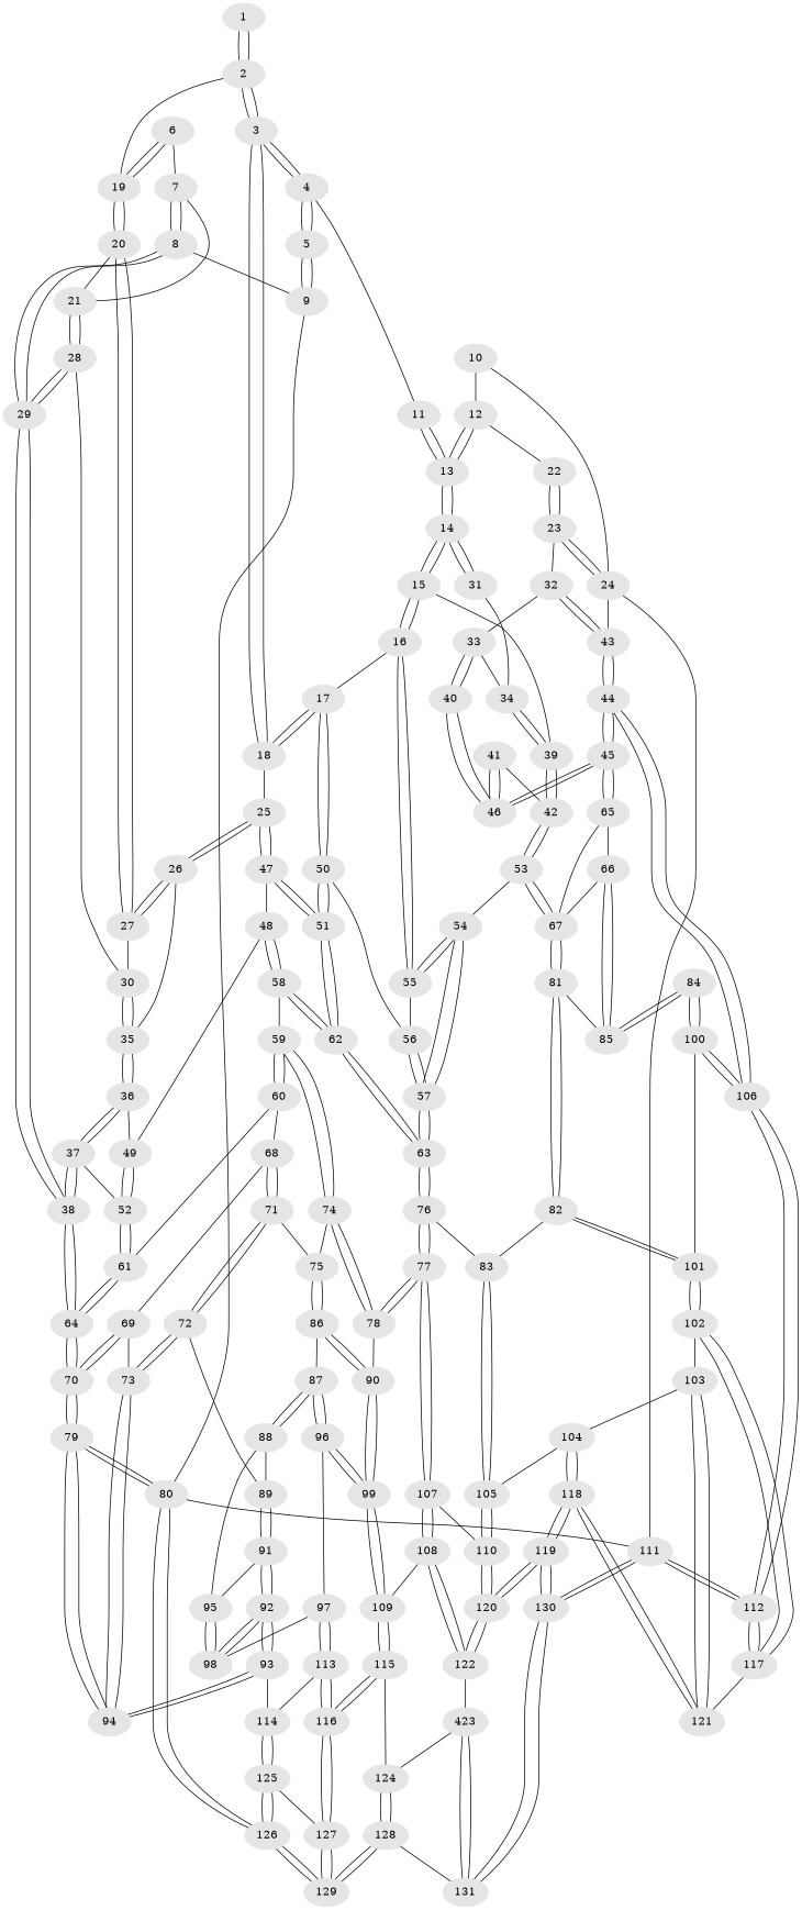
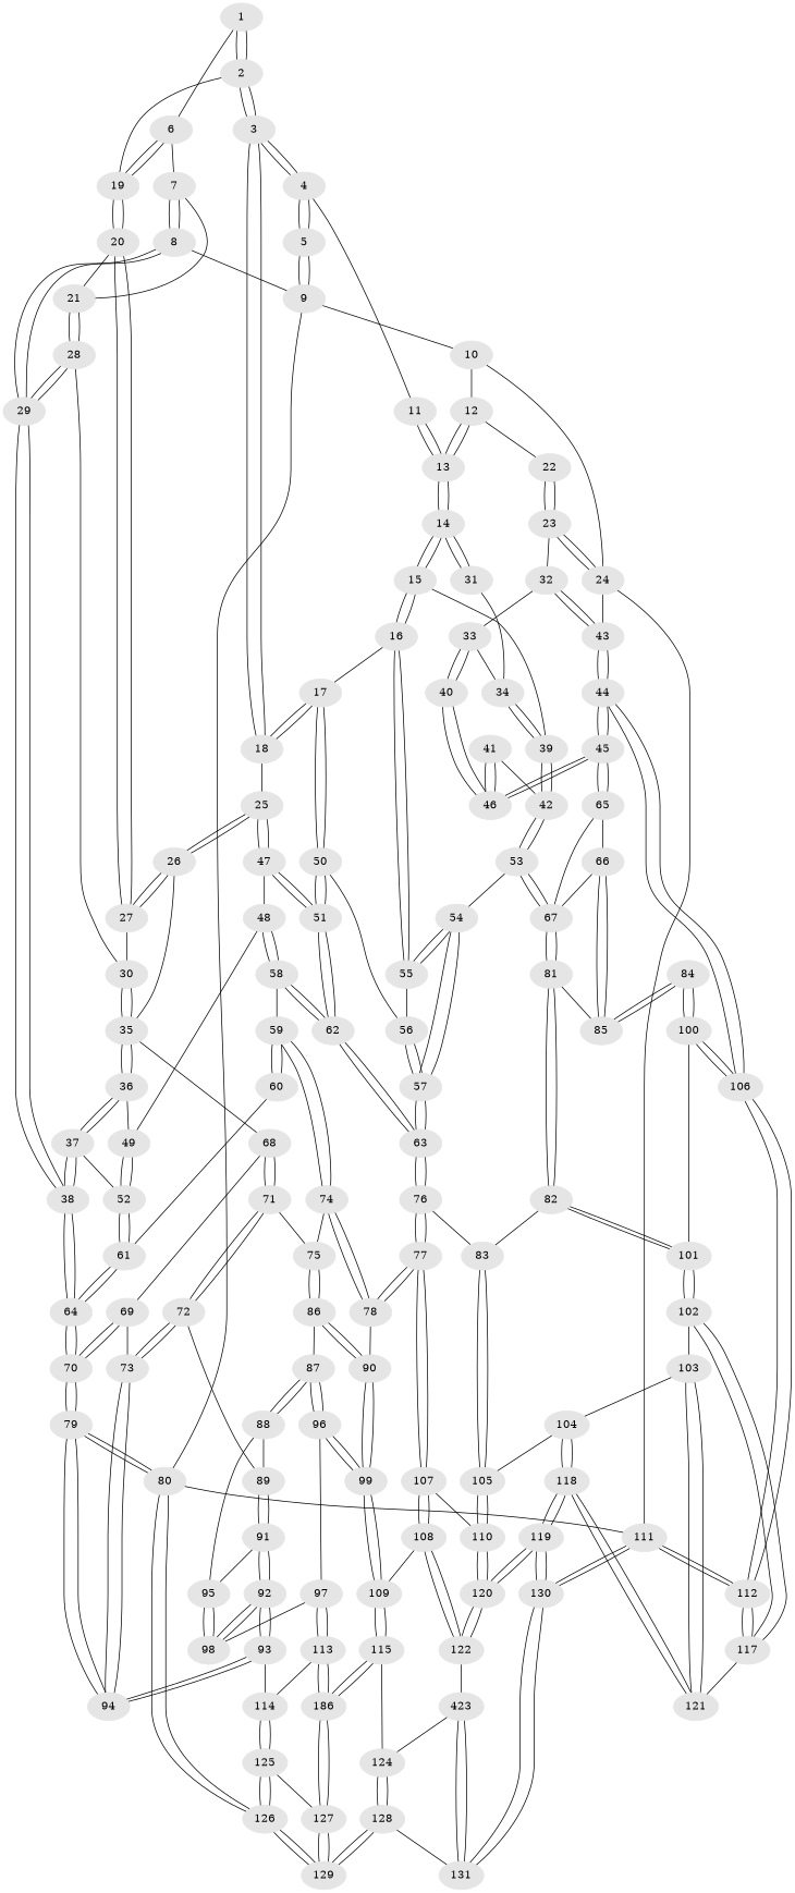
  graph {
    node [color=gray90 style=filled]
    1
    2
    6
    3
    19
    7
    4
    18
    20
    5
    11
    25
    9
    13
    10
    80
    8
    21
    29
    28
    38
    12
    24
    111
    126
    22
    43
    14
    23
    15
    31
    16
    39
    34
    17
    55
    42
    50
    56
    51
    26
    47
    27
    30
    32
    33
    44
    112
    130
    35
    48
    36
    64
    40
    46
    37
    49
    52
    61
    70
    53
    41
    54
    67
    45
    106
    65
    66
    58
    62
    59
    57
    63
    81
    76
    60
    74
    68
    75
    78
    69
    71
    77
    83
    79
    85
    84
    100
    82
    73
    72
    94
    89
    86
    91
    90
    87
    107
    105
    110
    108
    99
    129
    101
    102
    88
    96
    95
    97
    98
    92
    109
    93
    114
    125
    113
-   116
+   116 [label=186]
    115
    103
    117
    104
    121
    118
    119
    120
    122
    n127 [label=423]
    124
    131
    127
    128
    1 -- 2
    1 -- 2
+   1 -- 6
    2 -- 3
    2 -- 3
    2 -- 19
    6 -- 19
    6 -- 19
    6 -- 7
    3 -- 4
    3 -- 4
    3 -- 18
    3 -- 18
    19 -- 20
    19 -- 20
    7 -- 8
    7 -- 8
    7 -- 21
    4 -- 5
    4 -- 5
    4 -- 11
    18 -- 25
    20 -- 21
    20 -- 27
    20 -- 27
    5 -- 9
    5 -- 9
    11 -- 13
    11 -- 13
    25 -- 26
    25 -- 26
    25 -- 47
    25 -- 47
+   9 -- 10
    9 -- 80
    13 -- 14
    13 -- 14
    10 -- 12
    10 -- 24
    80 -- 111
    80 -- 126
    80 -- 126
    8 -- 9
    8 -- 29
    8 -- 29
    21 -- 28
    21 -- 28
    29 -- 38
    29 -- 38
    28 -- 29
    28 -- 29
    28 -- 30
    38 -- 64
    38 -- 64
    12 -- 13
    12 -- 13
    12 -- 22
    24 -- 111
    24 -- 43
    111 -- 112
    111 -- 112
    111 -- 130
    111 -- 130
    126 -- 129
    126 -- 129
    22 -- 23
    22 -- 23
    43 -- 44
    43 -- 44
    14 -- 15
    14 -- 15
    14 -- 31
    14 -- 31
    23 -- 24
    23 -- 24
    23 -- 32
    15 -- 16
    15 -- 16
    15 -- 39
    31 -- 34
    16 -- 17
    16 -- 55
    16 -- 55
    39 -- 42
    39 -- 42
    34 -- 39
    34 -- 39
    17 -- 18
    17 -- 18
    17 -- 50
    17 -- 50
    55 -- 56
    42 -- 53
    42 -- 53
    50 -- 56
    50 -- 51
    50 -- 51
    56 -- 57
    56 -- 57
    51 -- 62
    51 -- 62
    26 -- 27
    26 -- 27
    26 -- 35
    47 -- 51
    47 -- 51
    47 -- 48
    27 -- 30
    30 -- 35
    30 -- 35
    32 -- 43
    32 -- 43
    32 -- 33
    33 -- 34
    33 -- 40
    33 -- 40
    44 -- 45
    44 -- 45
    44 -- 106
    44 -- 106
    112 -- 117
    112 -- 117
    130 -- 131
    130 -- 131
    35 -- 36
    35 -- 36
    48 -- 49
    48 -- 58
    48 -- 58
    36 -- 37
    36 -- 37
    36 -- 49
    64 -- 70
    64 -- 70
    40 -- 46
    40 -- 46
    37 -- 38
    37 -- 38
    37 -- 52
    49 -- 52
    49 -- 52
    52 -- 61
    52 -- 61
    61 -- 64
    61 -- 64
    70 -- 79
    70 -- 79
    53 -- 54
    53 -- 67
    53 -- 67
    41 -- 42
    41 -- 46
    41 -- 46
    54 -- 55
    54 -- 55
    54 -- 57
    54 -- 57
    67 -- 81
    67 -- 81
    45 -- 46
    45 -- 46
    45 -- 65
    45 -- 65
    106 -- 112
    106 -- 112
    65 -- 67
    65 -- 66
    66 -- 67
    66 -- 85
    66 -- 85
    58 -- 62
    58 -- 62
    58 -- 59
    62 -- 63
    62 -- 63
    59 -- 60
    59 -- 60
    59 -- 74
    59 -- 74
    57 -- 63
    57 -- 63
    63 -- 76
    63 -- 76
    81 -- 85
    81 -- 82
    81 -- 82
    76 -- 77
    76 -- 77
    76 -- 83
    60 -- 61
-   60 -- 68
+   35 -- 68
    74 -- 75
    74 -- 78
    74 -- 78
    68 -- 69
    68 -- 71
    68 -- 71
    75 -- 86
    75 -- 86
    78 -- 90
    69 -- 70
    69 -- 70
    69 -- 73
    71 -- 75
    71 -- 72
    71 -- 72
    77 -- 78
    77 -- 78
    77 -- 107
    77 -- 107
    83 -- 105
    83 -- 105
    79 -- 80
    79 -- 80
    79 -- 94
    79 -- 94
    84 -- 85
    84 -- 85
    84 -- 100
    84 -- 100
    100 -- 106
    100 -- 106
    100 -- 101
    82 -- 83
    82 -- 101
    82 -- 101
    73 -- 94
    73 -- 94
    72 -- 73
    72 -- 73
    72 -- 89
    89 -- 91
    89 -- 91
    86 -- 90
    86 -- 90
    86 -- 87
    91 -- 95
    91 -- 92
    91 -- 92
    90 -- 99
    90 -- 99
    87 -- 88
    87 -- 88
    87 -- 96
    87 -- 96
    107 -- 110
    107 -- 108
    107 -- 108
    105 -- 110
    105 -- 110
    110 -- 120
    110 -- 120
    108 -- 109
    108 -- 122
    108 -- 122
    99 -- 109
    99 -- 109
    101 -- 102
    101 -- 102
    102 -- 103
    102 -- 117
    102 -- 117
    88 -- 89
    88 -- 95
    96 -- 99
    96 -- 99
    96 -- 97
    95 -- 98
    95 -- 98
    97 -- 98
    97 -- 113
    97 -- 113
    92 -- 98
    92 -- 98
    92 -- 93
    92 -- 93
    109 -- 115
    109 -- 115
    93 -- 94
    93 -- 94
    93 -- 114
    114 -- 125
    114 -- 125
    125 -- 126
    125 -- 126
    125 -- 127
    113 -- 114
    113 -- 116
    113 -- 116
    116 -- 127
    116 -- 127
    115 -- 116
    115 -- 116
    115 -- 124
    103 -- 104
    103 -- 121
    103 -- 121
    117 -- 121
    104 -- 105
    104 -- 118
    104 -- 118
    118 -- 121
    118 -- 121
    118 -- 119
    118 -- 119
    119 -- 130
    119 -- 130
    119 -- 120
    119 -- 120
    120 -- 122
    120 -- 122
    122 -- n127
    n127 -- 124
    n127 -- 131
    n127 -- 131
    124 -- 128
    124 -- 128
    127 -- 129
    127 -- 129
    128 -- 129
    128 -- 129
    128 -- 131
  }
